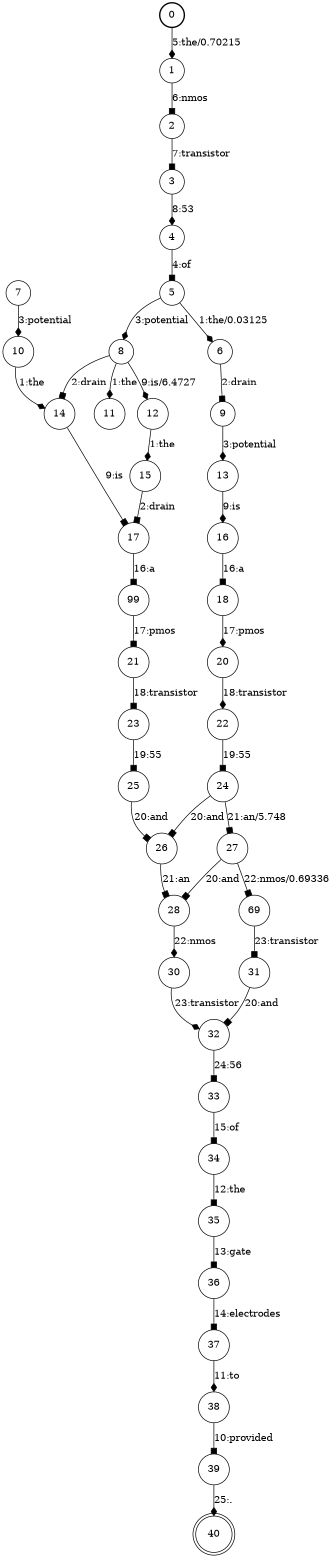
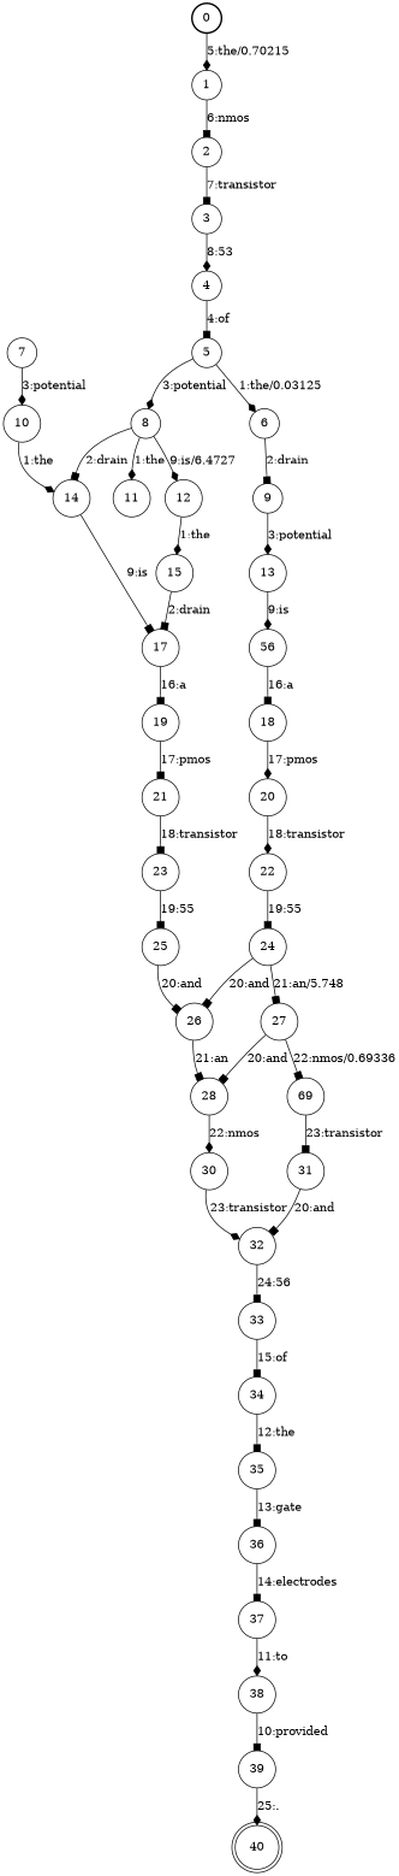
  digraph {
    nodesep=0.25
    rankdir=TB
    ranksep=0.4
    node [fontsize=14 shape=circle style=solid]
    edge [arrowhead=box fontsize=14]
    n1 [label=0 style=bold]
    n2 [label=1]
    n3 [label=2]
    n4 [label=3]
    n5 [label=4]
    n6 [label=5]
    n7 [label=8]
    n8 [label=6]
    n9 [label=7]
    n10 [label=10]
    n11 [label=11]
    n12 [label=12]
    n13 [label=14]
    n14 [label=9]
    n15 [label=15]
    n16 [label=13]
-   n17 [label=16]
+   n17 [label=56]
    n18 [label=17]
    n19 [label=18]
-   n20 [label=99]
+   n20 [label=19]
    n21 [label=20]
    n22 [label=21]
    n23 [label=22]
    n24 [label=23]
    n25 [label=24]
    n26 [label=25]
    n27 [label=26]
    n28 [label=27]
    n29 [label=28]
    n30 [label=69]
    n31 [label=30]
    n32 [label=31]
    n33 [label=32]
    n34 [label=33]
    n35 [label=34]
    n36 [label=35]
    n37 [label=36]
    n38 [label=37]
    n39 [label=38]
    n40 [label=39]
    n41 [label=40 shape=doublecircle]
    n1 -> n2 [arrowhead=diamond label="5:the/0.70215"]
    n2 -> n3 [label="6:nmos"]
    n3 -> n4 [label="7:transistor"]
    n4 -> n5 [arrowhead=diamond label="8:53"]
    n5 -> n6 [label="4:of"]
    n6 -> n7 [arrowhead=diamond label="3:potential"]
    n6 -> n8 [arrowhead=diamond label="1:the/0.03125"]
    n7 -> n11 [arrowhead=diamond label="1:the"]
    n7 -> n12 [arrowhead=diamond label="9:is/6.4727"]
    n7 -> n13 [label="2:drain"]
    n8 -> n14 [label="2:drain"]
    n9 -> n10 [arrowhead=diamond label="3:potential"]
    n10 -> n13 [arrowhead=diamond label="1:the"]
    n12 -> n15 [arrowhead=diamond label="1:the"]
    n13 -> n18 [label="9:is"]
    n14 -> n16 [arrowhead=diamond label="3:potential"]
    n15 -> n18 [label="2:drain"]
    n16 -> n17 [arrowhead=diamond label="9:is"]
    n17 -> n19 [label="16:a"]
    n18 -> n20 [label="16:a"]
    n19 -> n21 [arrowhead=diamond label="17:pmos"]
    n20 -> n22 [label="17:pmos"]
    n21 -> n23 [arrowhead=diamond label="18:transistor"]
    n22 -> n24 [label="18:transistor"]
    n23 -> n25 [label="19:55"]
    n24 -> n26 [label="19:55"]
    n25 -> n27 [label="20:and"]
    n25 -> n28 [label="21:an/5.748"]
    n26 -> n27 [label="20:and"]
    n27 -> n29 [label="21:an"]
    n28 -> n29 [label="20:and"]
    n28 -> n30 [label="22:nmos/0.69336"]
    n29 -> n31 [arrowhead=diamond label="22:nmos"]
    n30 -> n32 [label="23:transistor"]
    n31 -> n33 [arrowhead=diamond label="23:transistor"]
    n32 -> n33 [label="20:and"]
    n33 -> n34 [label="24:56"]
    n34 -> n35 [label="15:of"]
    n35 -> n36 [label="12:the"]
    n36 -> n37 [label="13:gate"]
    n37 -> n38 [label="14:electrodes"]
    n38 -> n39 [arrowhead=diamond label="11:to"]
    n39 -> n40 [label="10:provided"]
    n40 -> n41 [arrowhead=diamond label="25:."]
  }
